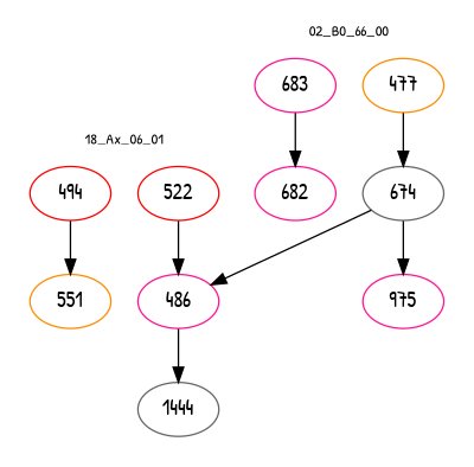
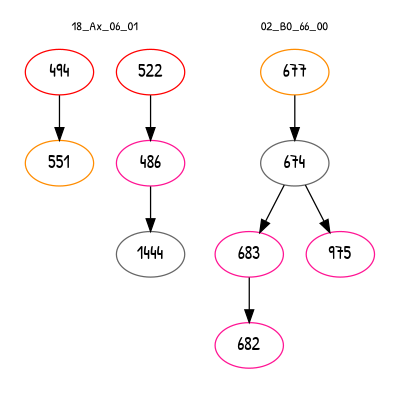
  digraph {
    fontname="Patrick Hand"
    node [color=deeppink fontname="Patrick Hand"]
    edge [color=black fontname="Patrick Hand"]
    n1 [color=red label=522]
    n2 [label=486]
    n3 [color=red label=494]
    n4 [color=gray40 label=1444]
    n5 [color=darkorange label=551]
-   n6 [color=darkorange label=477]
+   n6 [color=darkorange label=677]
    n7 [color=gray40 label=674]
    n8 [label=683]
    n9 [label=975]
    n10 [label=682]
    subgraph cluster_1 {
      color=white
      fontsize=10
      label="18_Ax_06_01"
      n1
      n2
      n3
      n4
      n5
    }
    subgraph cluster_2 {
      color=white
      fontsize=10
      label="02_B0_66_00"
      n6
      n7
      n8
      n9
      n10
    }
    n1 -> n2
    n2 -> n4
    n3 -> n5
    n6 -> n7
-   n7 -> n2
+   n7 -> n8
    n7 -> n9
    n8 -> n10
  }
